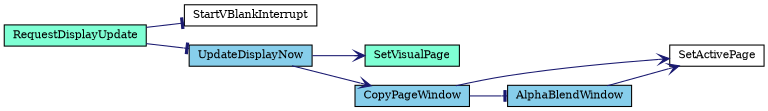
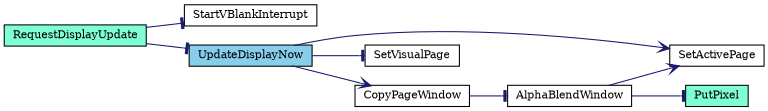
  digraph {
    fontname="DejaVu Serif"
    rankdir=LR
    node [color=black fillcolor=aquamarine fontname="DejaVu Serif" fontsize=10 shape=record style=filled]
    edge [arrowhead=tee color=midnightblue fontname="DejaVu Serif" fontsize=10 labelfontname=Helvetica labelfontsize=10 style=solid]
    n1 [fontcolor=black height=0.2 label=RequestDisplayUpdate width=0.4]
    n2 [fillcolor=white height=0.2 label=StartVBlankInterrupt width=0.4]
    n3 [fillcolor=skyblue height=0.2 label=UpdateDisplayNow width=0.4]
    n4 [fillcolor=white height=0.2 label=SetActivePage width=0.4]
-   n5 [height=0.2 label=SetVisualPage width=0.4]
-   n6 [fillcolor=skyblue height=0.2 label=CopyPageWindow width=0.4]
-   n7 [fillcolor=skyblue height=0.2 label=AlphaBlendWindow width=0.4]
+   n5 [fillcolor=white height=0.2 label=SetVisualPage width=0.4]
+   n6 [fillcolor=white height=0.2 label=CopyPageWindow width=0.4]
+   n7 [fillcolor=white height=0.2 label=AlphaBlendWindow width=0.4]
+   n8 [height=0.2 label=PutPixel width=0.4]
    n1 -> n2
    n1 -> n3
-   n6 -> n4 [arrowhead=vee]
-   n3 -> n5 [arrowhead=vee]
+   n3 -> n4 [arrowhead=vee]
+   n3 -> n5
    n3 -> n6 [arrowhead=vee]
    n6 -> n7
    n7 -> n4 [arrowhead=vee]
+   n7 -> n8
  }
